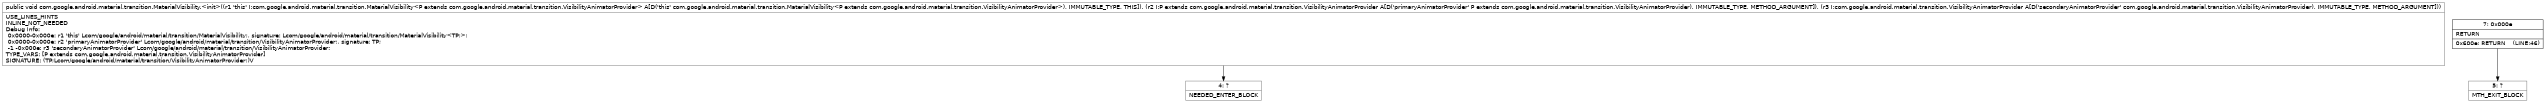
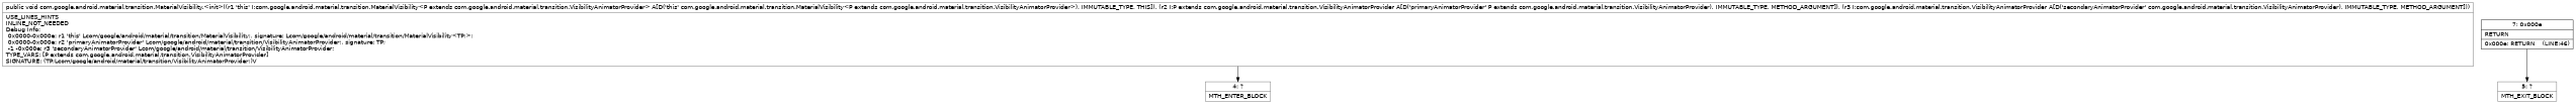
  digraph {
    fontname="DejaVu Sans"
    node [color=gray40 fontname="DejaVu Sans" shape=record]
    edge [color=black fontname="DejaVu Sans"]
-   n1 [label="{4\:\ ?|NEEDED_ENTER_BLOCK\l}"]
-   n2 [color=black label="{7\:\ 0x000e|RETURN\l|0x600e: RETURN    (LINE:46)\l}"]
+   n1 [label="{4\:\ ?|MTH_ENTER_BLOCK\l}"]
+   n2 [color=black label="{7\:\ 0x000e|RETURN\l|0x000e: RETURN    (LINE:46)\l}"]
    n3 [label="{5\:\ ?|MTH_EXIT_BLOCK\l}"]
    n4 [label="{public void com.google.android.material.transition.MaterialVisibility.\<init\>((r1 'this' I:com.google.android.material.transition.MaterialVisibility\<P extends com.google.android.material.transition.VisibilityAnimatorProvider\> A[D('this' com.google.android.material.transition.MaterialVisibility\<P extends com.google.android.material.transition.VisibilityAnimatorProvider\>), IMMUTABLE_TYPE, THIS]), (r2 I:P extends com.google.android.material.transition.VisibilityAnimatorProvider A[D('primaryAnimatorProvider' P extends com.google.android.material.transition.VisibilityAnimatorProvider), IMMUTABLE_TYPE, METHOD_ARGUMENT]), (r3 I:com.google.android.material.transition.VisibilityAnimatorProvider A[D('secondaryAnimatorProvider' com.google.android.material.transition.VisibilityAnimatorProvider), IMMUTABLE_TYPE, METHOD_ARGUMENT]))  | USE_LINES_HINTS\lINLINE_NOT_NEEDED\lDebug Info:\l  0x0000\-0x000e: r1 'this' Lcom\/google\/android\/material\/transition\/MaterialVisibility;, signature: Lcom\/google\/android\/material\/transition\/MaterialVisibility\<TP;\>;\l  0x0000\-0x000e: r2 'primaryAnimatorProvider' Lcom\/google\/android\/material\/transition\/VisibilityAnimatorProvider;, signature: TP;\l  \-1 \-0x000e: r3 'secondaryAnimatorProvider' Lcom\/google\/android\/material\/transition\/VisibilityAnimatorProvider;\lTYPE_VARS: [P extends com.google.android.material.transition.VisibilityAnimatorProvider]\lSIGNATURE: (TP;Lcom\/google\/android\/material\/transition\/VisibilityAnimatorProvider;)V\l}"]
    n2 -> n3
    n4 -> n1
  }
